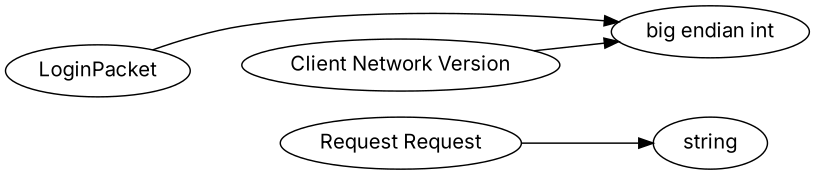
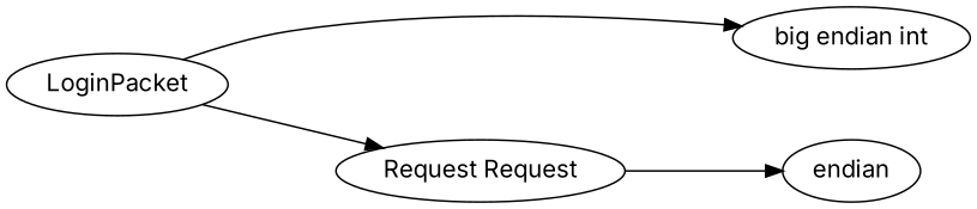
  digraph {
    fontname=Inter
    rankdir=LR
    node [fontname=Inter]
    edge [fontname=Inter]
    n1 [label="big endian int"]
-   n2 [label=string]
+   n2 [label=endian]
    n3 [label=LoginPacket]
    n4 [label="Request Request"]
-   n5 [label="Client Network Version"]
    subgraph sub_1 {
      rank=max
      n1
      n2
    }
    n3 -> n1
+   n3 -> n4
    n4 -> n2
-   n5 -> n1
  }
